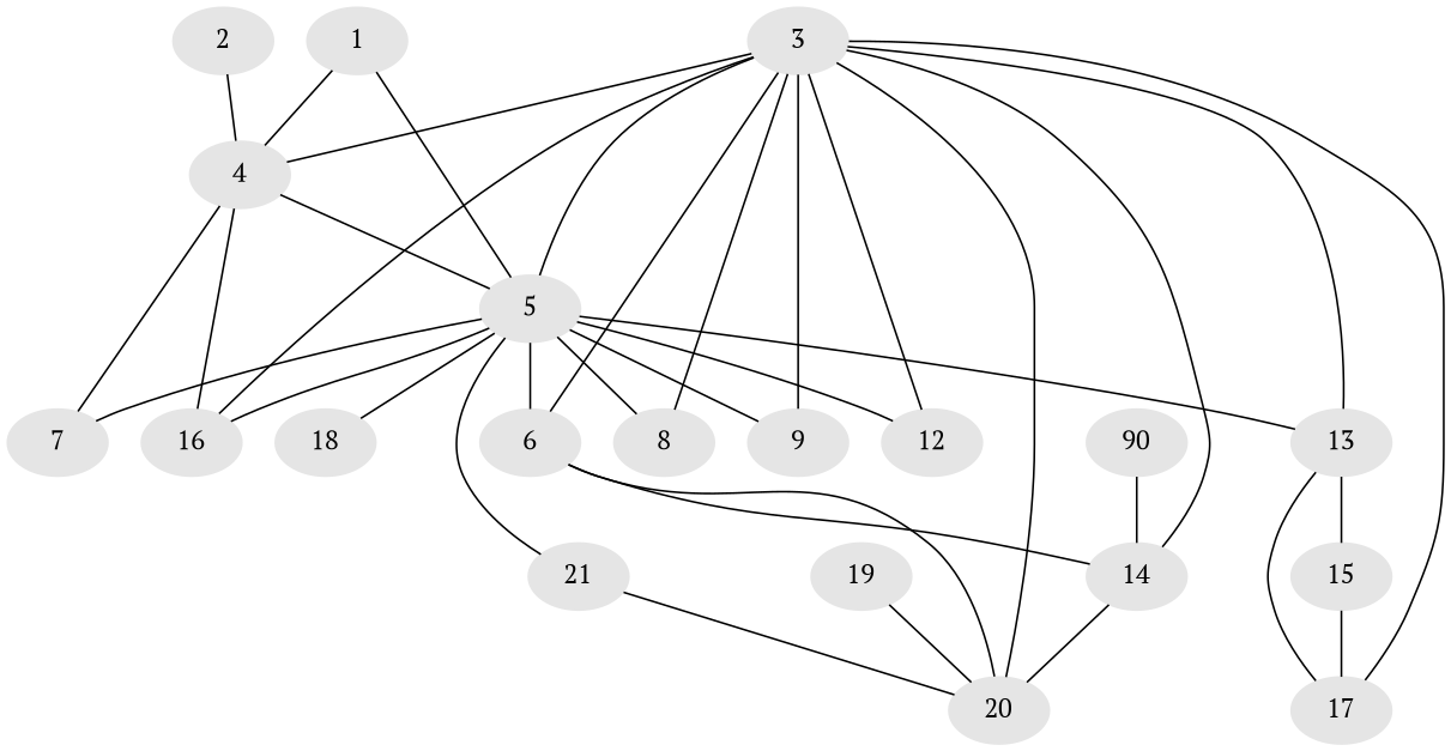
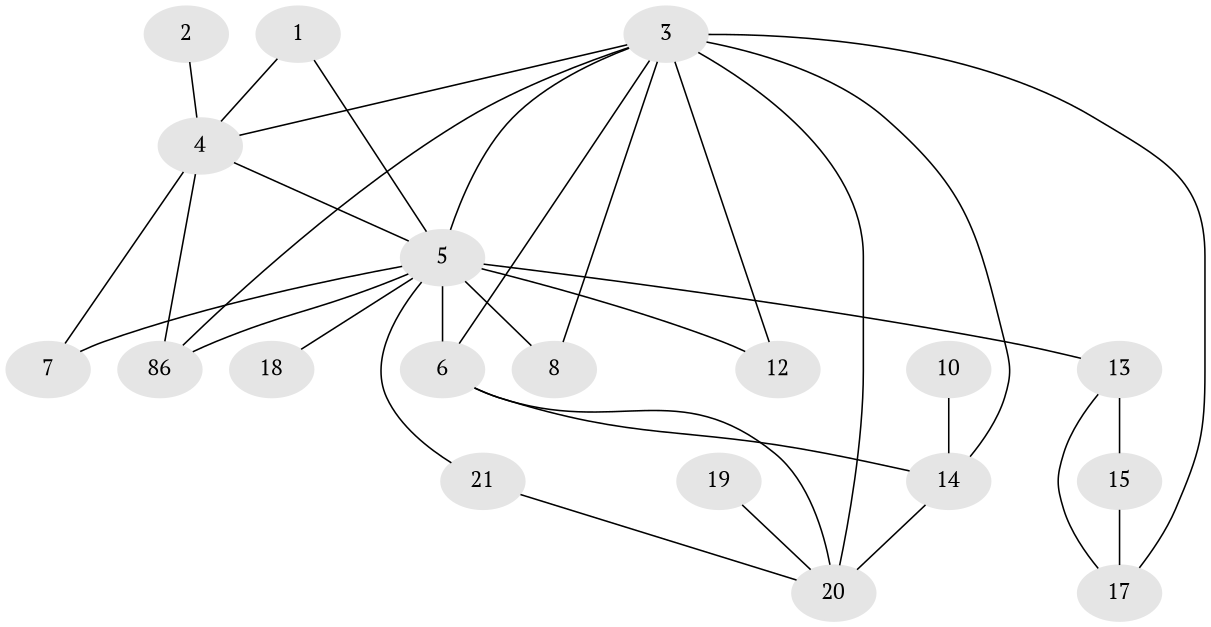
  graph {
    fontname="PT Serif"
    node [color=gray90 fontname="PT Serif" style=filled]
    edge [fontname="PT Serif" weight=1.0]
    1
    4
    5
-   16
+   16 [label=86]
    7
    6
    8
-   9
    12
    13
    n11 [label=21]
    18
    2
    3
    14
    17
    20
    15
-   10 [label=90]
+   10
    19
    1 -- 4
    1 -- 5
    4 -- 5
    4 -- 16
    4 -- 7
    5 -- 16
    5 -- 7
    5 -- 6 [weight=2.0]
    5 -- 8
-   5 -- 9
    5 -- 12
    5 -- 13
    5 -- n11
    5 -- 18
    6 -- 14
    6 -- 20
    13 -- 17
    13 -- 15
    n11 -- 20
    2 -- 4
    3 -- 4
    3 -- 5
    3 -- 16
    3 -- 6
    3 -- 8
-   3 -- 9 [weight=2.0]
    3 -- 12
-   3 -- 13
    3 -- 14
    3 -- 17
    3 -- 20 [weight=2.0]
    14 -- 20
    15 -- 17
    10 -- 14
    19 -- 20
  }
